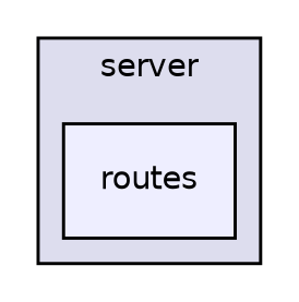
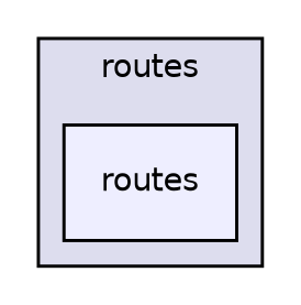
  digraph {
    compound=true
    n1 [fillcolor="#eeeeff" fontname=Helvetica fontsize=10 label=routes pencolor=black shape=box style=filled]
    subgraph cluster_1 {
      bgcolor="#ddddee"
      fontname=Helvetica
      fontsize=10
-     label=server
+     label=routes
      pencolor=black
      n1
    }
  }
